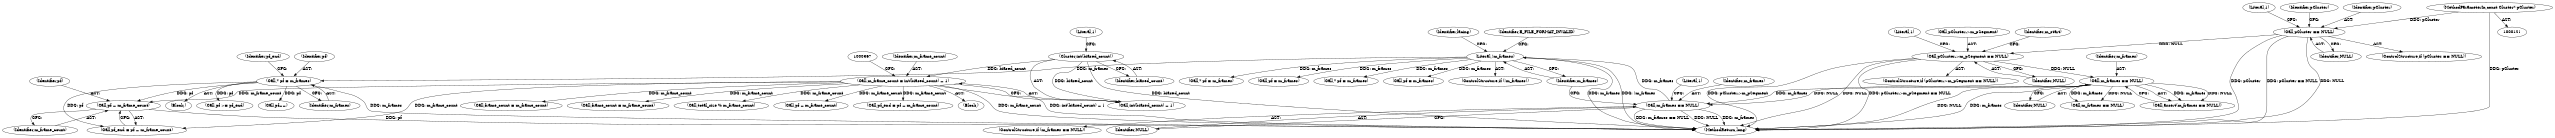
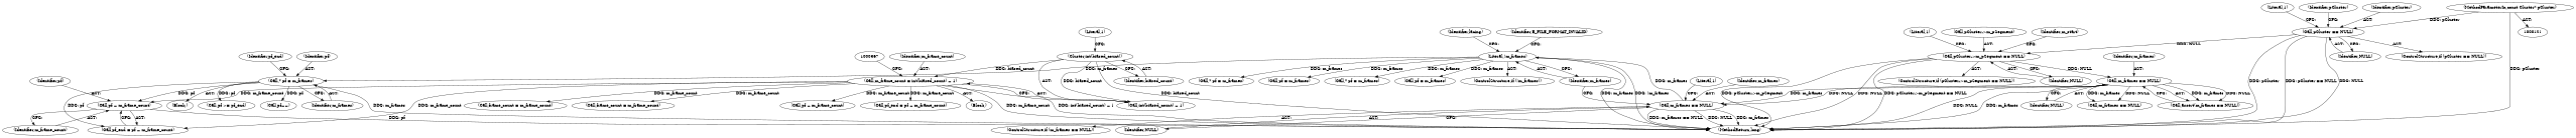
  digraph {
    n1 [label="(Call,pf + m_frame_count)"]
    n2 [label="(MethodReturn,long)"]
    n3 [label="(Call,pf_end = pf + m_frame_count)"]
    n4 [label="(Identifier,m_frame_count)"]
    n5 [label="(Call,* pf = m_frames)"]
    n6 [label="(Block,)"]
    n7 [label="(Call,pf >= pf_end)"]
    n8 [label="(Call,pf++)"]
    n9 [label="(Identifier,m_frames)"]
    n10 [label="(Literal,!m_frames)"]
    n11 [label="(ControlStructure,if (!m_frames))"]
    n12 [label="(Call,* pf = m_frames)"]
    n13 [label="(Call,pf = m_frames)"]
    n14 [label="(Identifier,m_frames)"]
    n15 [label="(Call,* pf = m_frames)"]
    n16 [label="(Call,pf = m_frames)"]
    n17 [label="(Call,m_frames == NULL)"]
    n18 [label="(Identifier,NULL)"]
    n19 [label="(ControlStructure,if (m_frames == NULL))"]
    n20 [label="(Call,m_frames == NULL)"]
    n21 [label="(Call,assert(m_frames == NULL))"]
    n22 [label="(Identifier,NULL)"]
    n23 [label="(Call,m_frames == NULL)"]
    n24 [label="(Call,pCluster->m_pSegment == NULL)"]
    n25 [label="(ControlStructure,if (pCluster->m_pSegment == NULL))"]
    n26 [label="(Identifier,NULL)"]
    n27 [label="(Call,pCluster == NULL)"]
    n28 [label="(ControlStructure,if (pCluster == NULL))"]
    n29 [label="(Identifier,NULL)"]
    n30 [label="(MethodParameterIn,const Cluster* pCluster)"]
    1000121
    n32 [label="(Call,m_frame_count = int(biased_count) + 1)"]
    n33 [label="(Call,pf + m_frame_count)"]
    n34 [label="(Call,pf_end = pf + m_frame_count)"]
    n35 [label="(Block,)"]
    n36 [label="(Call,frame_count = m_frame_count)"]
    n37 [label="(Call,frame_count = m_frame_count)"]
-   n38 [label="(Call,total_size % m_frame_count)"]
    n39 [label="(Call,int(biased_count) + 1)"]
    n40 [label="(Cluster,int(biased_count))"]
    n41 [label="(Identifier,biased_count)"]
    n42 [label="(Call,pCluster->m_pSegment)"]
    n43 [label="(Identifier,m_frame_count)"]
    n44 [label="(Identifier,lacing)"]
    n45 [label="(Identifier,pCluster)"]
    n46 [label="(Identifier,pf)"]
    n47 [label="(Literal,1)"]
    n48 [label="(Identifier,m_start)"]
    n49 [label="(Identifier,pf)"]
    n50 [label="(Identifier,pCluster)"]
    n51 [label="(Literal,1)"]
    n52 [label="(Identifier,E_FILE_FORMAT_INVALID)"]
    n53 [label="(Literal,1)"]
    n54 [label="(Identifier,m_frames)"]
    n55 [label="(Identifier,m_frames)"]
    n56 [label="(Literal,1)"]
    n57 [label="(Identifier,pf_end)"]
    1000367
    n1 -> n2 [label="DDG: pf"]
    n1 -> n3 [label="AST: "]
    n1 -> n4 [label="CFG: "]
    n3 -> n1 [label="CFG: "]
    n4 -> n1 [label="AST: "]
    n5 -> n1 [label="DDG: pf"]
    n5 -> n2 [label="DDG: m_frames"]
    n5 -> n3 [label="DDG: pf"]
    n5 -> n6 [label="AST: "]
    n5 -> n7 [label="DDG: pf"]
    n5 -> n8 [label="DDG: pf"]
    n5 -> n9 [label="CFG: "]
    n9 -> n5 [label="AST: "]
    n10 -> n2 [label="DDG: m_frames"]
    n10 -> n2 [label="DDG: !m_frames"]
    n10 -> n5 [label="DDG: m_frames"]
    n10 -> n11 [label="AST: "]
    n10 -> n12 [label="DDG: m_frames"]
    n10 -> n13 [label="DDG: m_frames"]
    n10 -> n14 [label="CFG: "]
    n10 -> n15 [label="DDG: m_frames"]
    n10 -> n16 [label="DDG: m_frames"]
    n14 -> n10 [label="AST: "]
    n14 -> n17 [label="CFG: "]
    n17 -> n2 [label="DDG: m_frames"]
    n17 -> n2 [label="DDG: m_frames == NULL"]
    n17 -> n2 [label="DDG: NULL"]
    n17 -> n10 [label="DDG: m_frames"]
    n17 -> n18 [label="CFG: "]
    n17 -> n19 [label="AST: "]
    n18 -> n17 [label="AST: "]
    n20 -> n2 [label="DDG: NULL"]
    n20 -> n2 [label="DDG: m_frames"]
    n20 -> n17 [label="DDG: m_frames"]
    n20 -> n17 [label="DDG: NULL"]
    n20 -> n21 [label="AST: "]
    n20 -> n21 [label="DDG: m_frames"]
    n20 -> n21 [label="DDG: NULL"]
    n20 -> n22 [label="CFG: "]
    n20 -> n23 [label="DDG: m_frames"]
    n20 -> n23 [label="DDG: NULL"]
    n21 -> n20 [label="CFG: "]
    n22 -> n20 [label="AST: "]
    n24 -> n2 [label="DDG: pCluster->m_pSegment == NULL"]
    n24 -> n2 [label="DDG: pCluster->m_pSegment"]
    n24 -> n2 [label="DDG: NULL"]
    n24 -> n20 [label="DDG: NULL"]
    n24 -> n25 [label="AST: "]
    n24 -> n26 [label="CFG: "]
    n26 -> n24 [label="AST: "]
    n27 -> n2 [label="DDG: pCluster"]
    n27 -> n2 [label="DDG: pCluster == NULL"]
    n27 -> n2 [label="DDG: NULL"]
    n27 -> n24 [label="DDG: NULL"]
    n27 -> n28 [label="AST: "]
    n27 -> n29 [label="CFG: "]
    n29 -> n27 [label="AST: "]
    n30 -> n2 [label="DDG: pCluster"]
    n30 -> n27 [label="DDG: pCluster"]
    n30 -> 1000121 [label="AST: "]
    n32 -> n1 [label="DDG: m_frame_count"]
    n32 -> n2 [label="DDG: m_frame_count"]
    n32 -> n2 [label="DDG: int(biased_count) + 1"]
    n32 -> n3 [label="DDG: m_frame_count"]
    n32 -> n33 [label="DDG: m_frame_count"]
    n32 -> n34 [label="DDG: m_frame_count"]
    n32 -> n35 [label="AST: "]
    n32 -> n36 [label="DDG: m_frame_count"]
    n32 -> n37 [label="DDG: m_frame_count"]
-   n32 -> n38 [label="DDG: m_frame_count"]
    n32 -> n39 [label="CFG: "]
    n39 -> n32 [label="AST: "]
    n40 -> n2 [label="DDG: biased_count"]
    n40 -> n32 [label="DDG: biased_count"]
    n40 -> n39 [label="AST: "]
    n40 -> n39 [label="DDG: biased_count"]
    n40 -> n41 [label="CFG: "]
    n41 -> n40 [label="AST: "]
    n42 -> n24 [label="AST: "]
    n43 -> n32 [label="AST: "]
    n44 -> n10 [label="CFG: "]
    n45 -> n27 [label="CFG: "]
    n46 -> n5 [label="AST: "]
    n47 -> n17 [label="CFG: "]
    n48 -> n24 [label="CFG: "]
    n49 -> n1 [label="AST: "]
    n50 -> n27 [label="AST: "]
    n51 -> n27 [label="CFG: "]
    n52 -> n10 [label="CFG: "]
    n53 -> n24 [label="CFG: "]
    n54 -> n17 [label="AST: "]
    n55 -> n20 [label="AST: "]
    n56 -> n40 [label="CFG: "]
    n57 -> n5 [label="CFG: "]
    1000367 -> n32 [label="CFG: "]
  }
